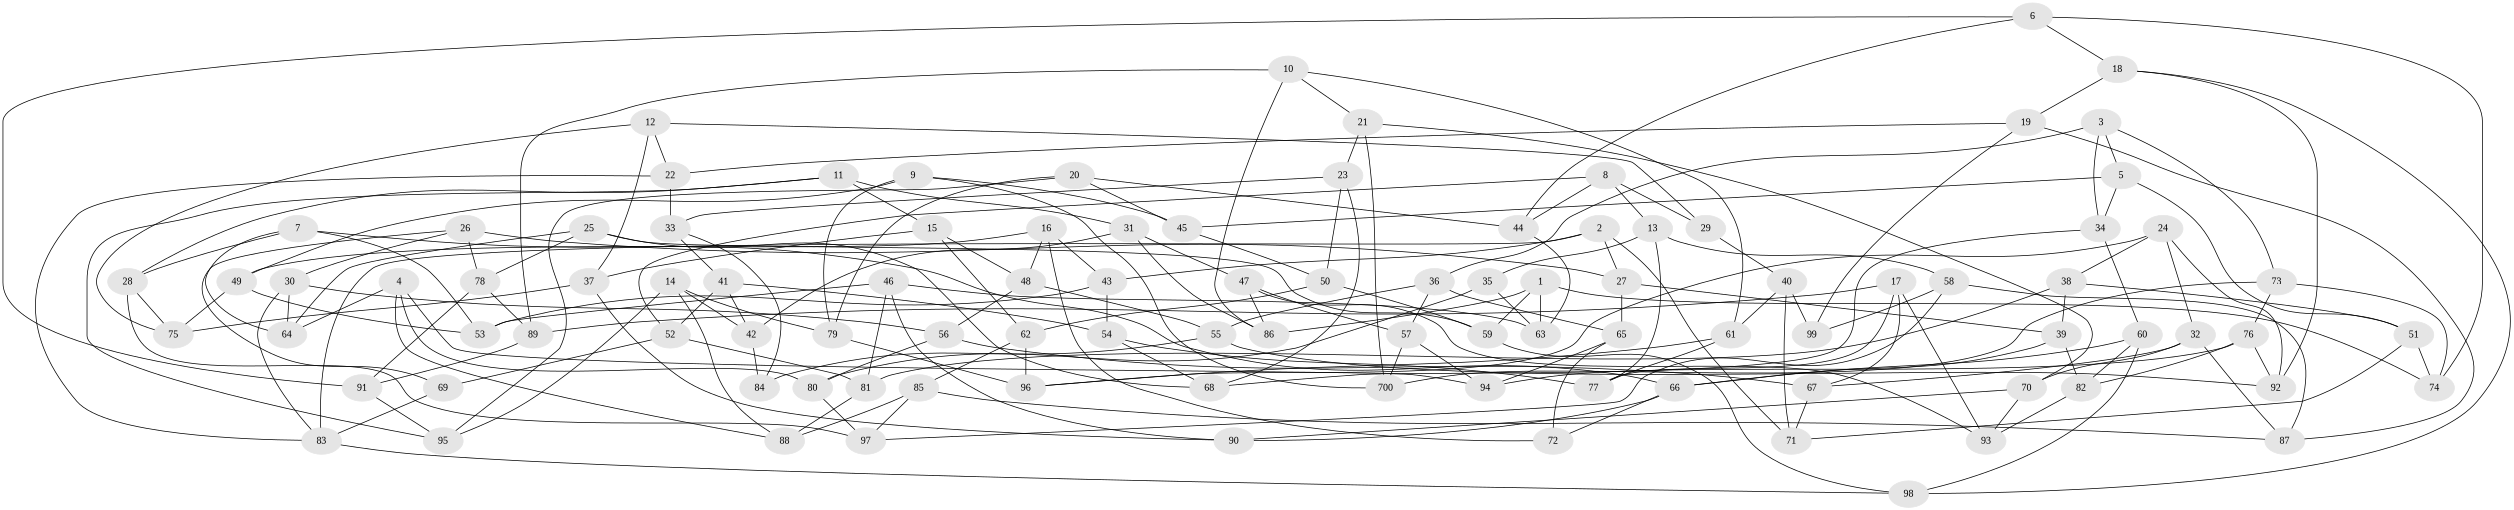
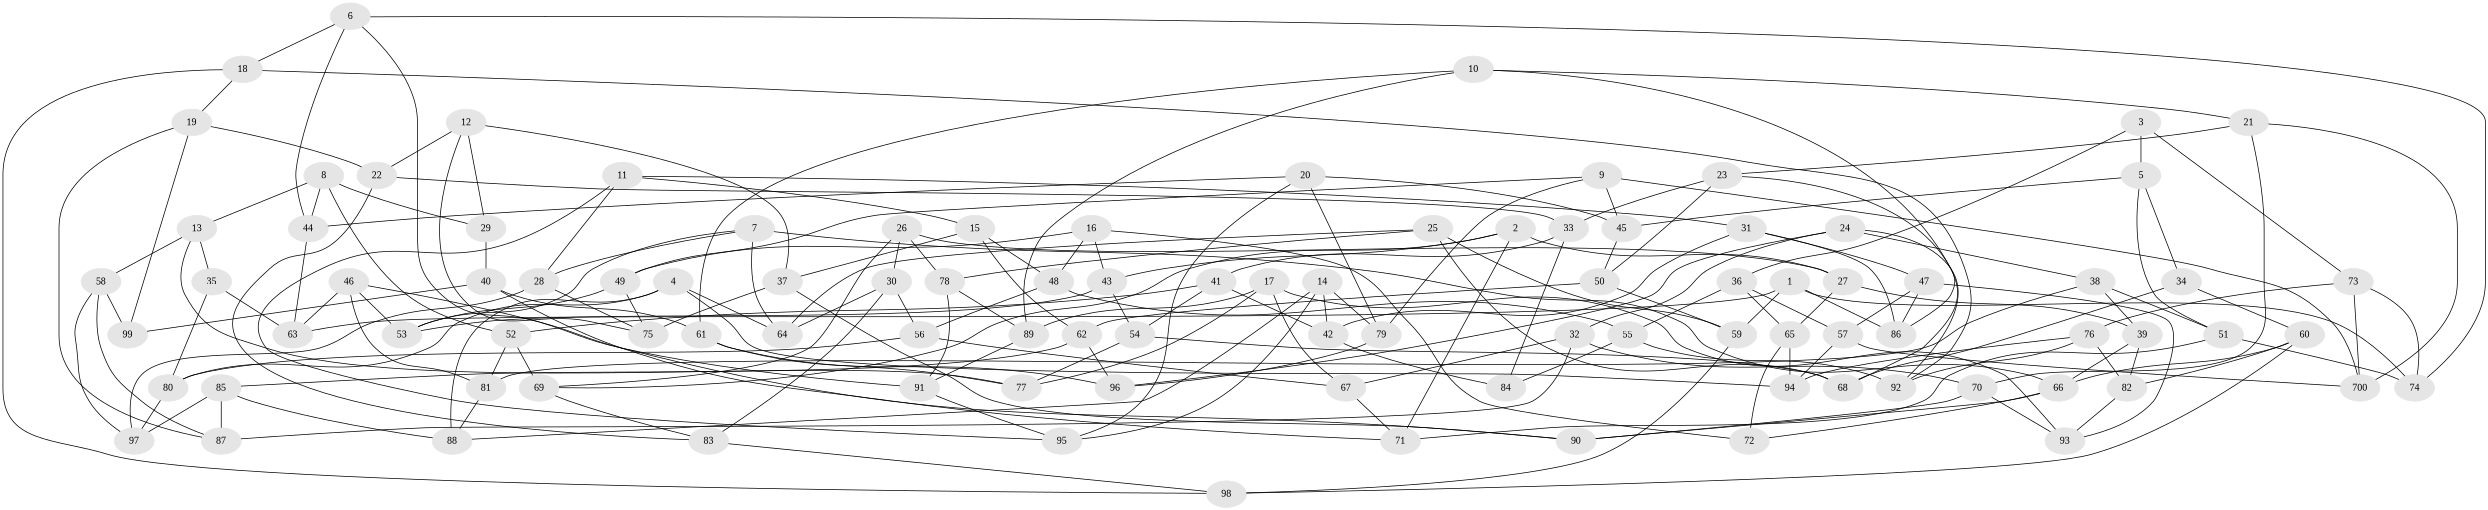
  graph {
    fontname="Liberation Serif"
    node [color=gray90 fontname="Liberation Serif" style=filled]
    edge [fontname="Liberation Serif"]
    1
    59
    63
    74
    86
    98
    2
    27
    43
    69
    71
    39
    65
    53
    54
    83
    3
    5
    34
    36
    73
    45
    51
    68
    60
    55
    57
    n28 [label=700]
    76
    4
    64
    80
    88
    94
    97
    50
    6
    18
    44
    91
    19
    92
    95
    7
    28
    66
    75
    72
    90
    8
    13
    29
    52
    35
    58
    77
    40
    81
    9
    49
    79
    96
    10
    21
    61
    89
    23
    70
    11
    15
    31
    37
    48
    62
    42
    47
    12
    22
    33
    87
    99
    14
    84
    56
    85
    16
    17
    67
    93
    20
    41
    24
    32
    38
    25
    78
    26
    30
    82
    46
    1 -- 59
    1 -- 63
    1 -- 74
    1 -- 86
    59 -- 98
    2 -- 27
    2 -- 43
-   2 -- 83
+   2 -- 69
    2 -- 71
    27 -- 39
    27 -- 65
    43 -- 53
    43 -- 54
    69 -- 83
    39 -- 66
    39 -- 82
    65 -- 94
    65 -- 72
    54 -- 68
    54 -- 77
    83 -- 98
    3 -- 5
-   3 -- 34
    3 -- 36
    3 -- 73
    5 -- 34
    5 -- 45
    5 -- 51
    34 -- 68
    34 -- 60
    36 -- 65
    36 -- 55
    36 -- 57
    73 -- 74
    73 -- n28
    73 -- 76
    45 -- 50
    51 -- 74
    51 -- 71
    60 -- 98
    60 -- 66
    60 -- 82
    55 -- 92
    55 -- 84
    57 -- n28
    57 -- 94
    76 -- 94
    76 -- 92
    76 -- 82
    4 -- 64
    4 -- 80
    4 -- 88
    4 -- 94
    80 -- 97
    50 -- 59
    50 -- 62
    6 -- 74
    6 -- 18
    6 -- 44
    6 -- 91
    18 -- 98
    18 -- 19
    18 -- 92
    44 -- 63
    91 -- 95
    19 -- 22
    19 -- 87
    19 -- 99
    7 -- 53
    7 -- 64
    7 -- 28
    7 -- 66
    28 -- 97
    28 -- 75
    66 -- 72
    66 -- 90
    8 -- 44
    8 -- 13
    8 -- 29
    8 -- 52
    13 -- 35
    13 -- 58
    13 -- 77
    29 -- 40
    52 -- 69
    52 -- 81
    35 -- 63
    35 -- 80
    58 -- 97
    58 -- 87
    58 -- 99
    40 -- 71
    40 -- 61
    40 -- 99
    81 -- 88
    9 -- 45
    9 -- n28
    9 -- 49
    9 -- 79
    49 -- 53
    49 -- 75
    79 -- 96
    10 -- 86
    10 -- 21
    10 -- 61
    10 -- 89
    21 -- n28
    21 -- 23
    21 -- 70
    61 -- 77
    61 -- 96
    89 -- 91
    23 -- 68
    23 -- 50
    23 -- 33
    70 -- 90
    70 -- 93
    11 -- 95
    11 -- 28
    11 -- 15
    11 -- 31
    15 -- 37
    15 -- 48
    15 -- 62
    31 -- 86
    31 -- 42
    31 -- 47
    37 -- 75
    37 -- 90
    48 -- 55
    48 -- 56
    62 -- 96
    62 -- 85
    42 -- 84
    47 -- 86
    47 -- 57
    47 -- 93
    12 -- 75
    12 -- 29
    12 -- 37
    12 -- 22
    22 -- 83
    22 -- 33
    33 -- 84
    33 -- 41
    14 -- 88
    14 -- 95
    14 -- 79
    14 -- 42
    56 -- 80
    56 -- 67
    85 -- 88
    85 -- 97
    85 -- 87
    16 -- 43
    16 -- 72
    16 -- 49
    16 -- 48
    17 -- 77
    17 -- 89
    17 -- 67
    17 -- 93
    67 -- 71
    20 -- 45
    20 -- 44
    20 -- 95
    20 -- 79
    41 -- 54
    41 -- 52
    41 -- 42
    24 -- 92
    24 -- 96
    24 -- 32
    24 -- 38
    32 -- 70
    32 -- 87
    32 -- 67
    38 -- 39
    38 -- 51
    38 -- 81
    25 -- 59
    25 -- 68
    25 -- 64
    25 -- 78
    78 -- 91
    78 -- 89
    26 -- 27
    26 -- 69
    26 -- 78
    26 -- 30
    30 -- 83
    30 -- 64
    30 -- 56
    82 -- 93
    46 -- 63
    46 -- 53
    46 -- 90
    46 -- 81
  }
